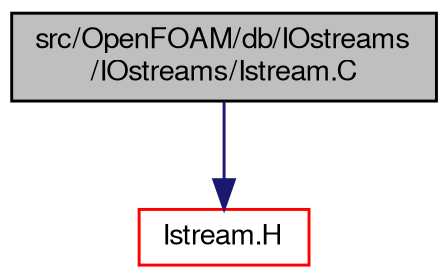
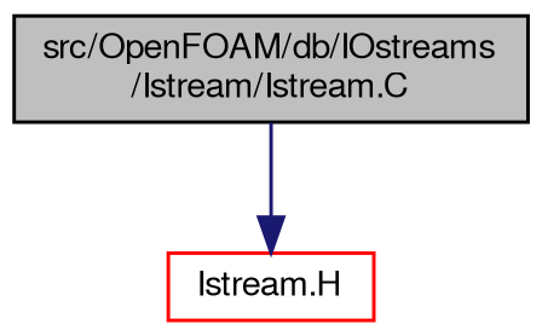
  digraph {
    node [fontname=FreeSans fontsize=10 shape=record]
-   n1 [color=black fillcolor=grey75 fontcolor=black height=0.2 label="src/OpenFOAM/db/IOstreams\l/IOstreams/Istream.C" style=filled width=0.4]
+   n1 [color=black fillcolor=grey75 fontcolor=black height=0.2 label="src/OpenFOAM/db/IOstreams\l/Istream/Istream.C" style=filled width=0.4]
    n2 [color=red height=0.2 label="Istream.H" width=0.4]
    n1 -> n2 [color=midnightblue fontname=FreeSans fontsize=10 labelfontname=FreeSans labelfontsize=10 style=solid]
  }
